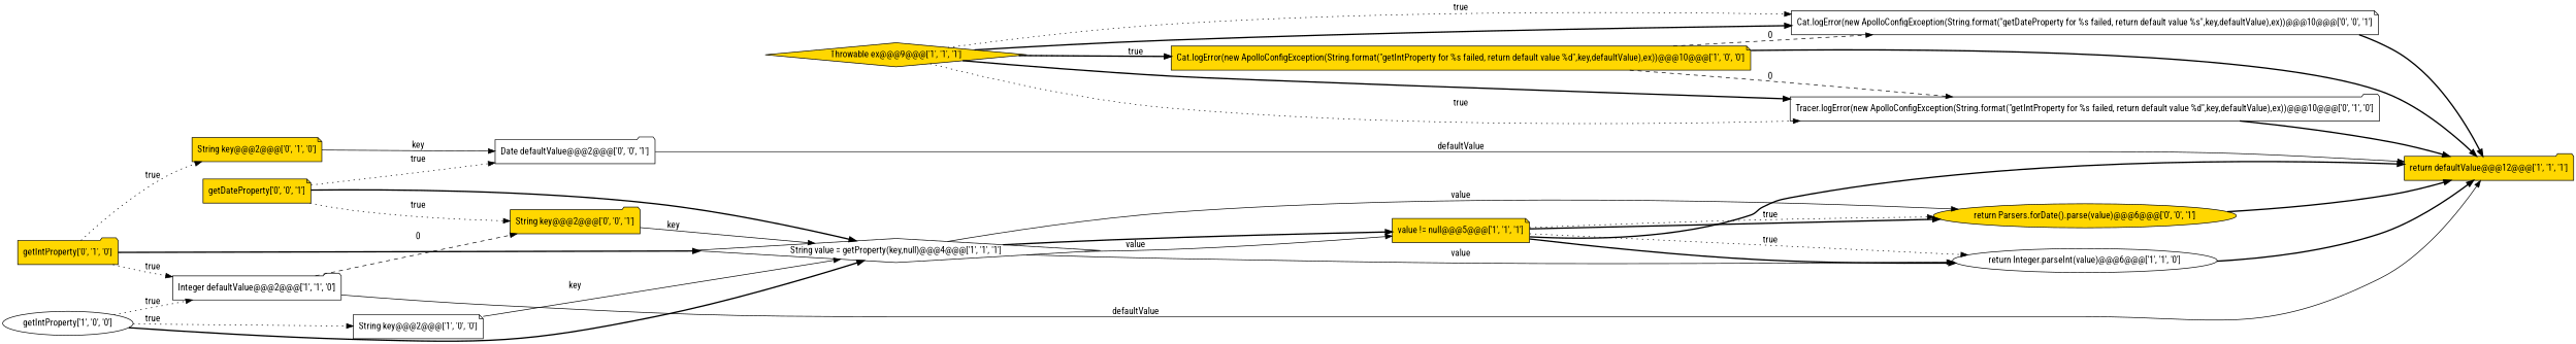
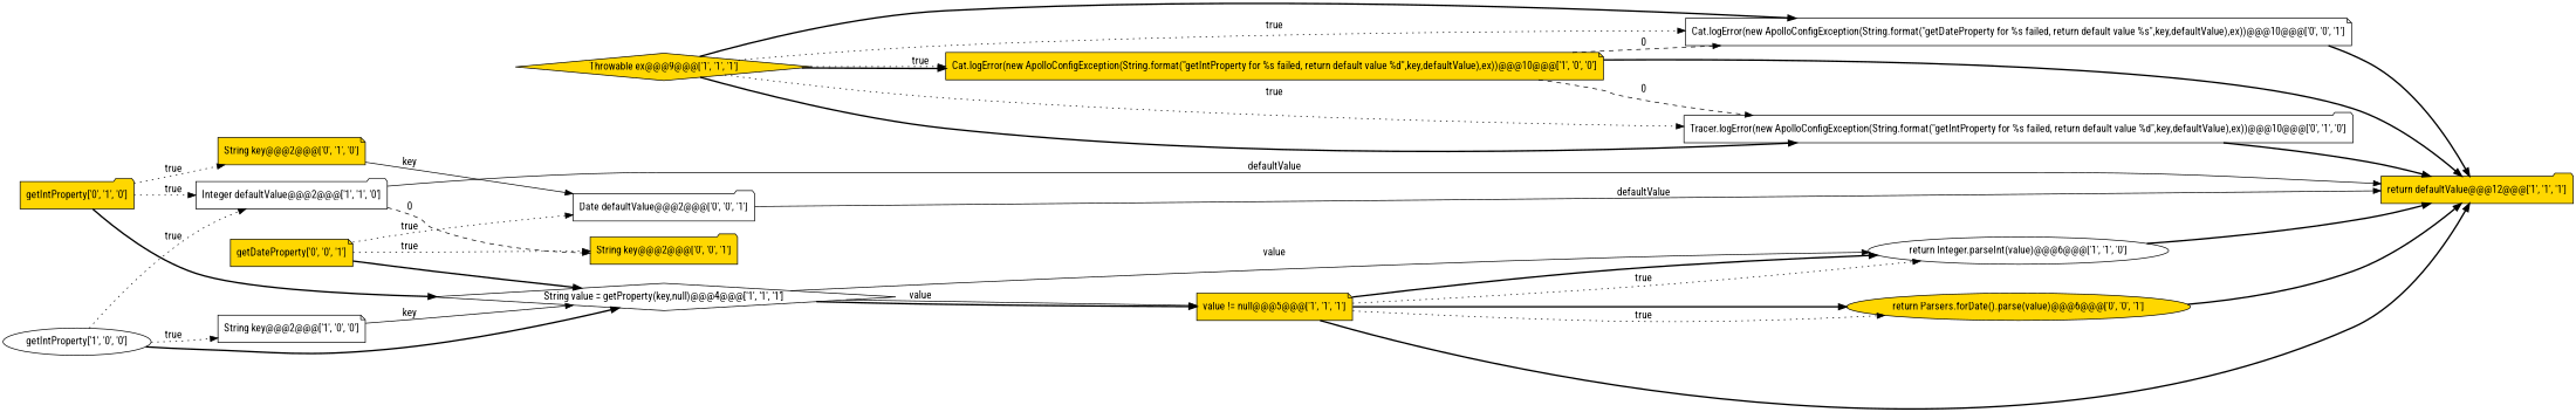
  digraph {
    fontname="Roboto Condensed"
    rankdir=LR
    node [fillcolor=gold fontname="Roboto Condensed" shape=note style=filled]
    edge [fontname="Roboto Condensed" style=bold]
    n1 [label="Cat.logError(new ApolloConfigException(String.format(\"getIntProperty for %s failed, return default value %d\",key,defaultValue),ex))@@@10@@@['1', '0', '0']"]
    n2 [fillcolor=white label="Cat.logError(new ApolloConfigException(String.format(\"getDateProperty for %s failed, return default value %s\",key,defaultValue),ex))@@@10@@@['0', '0', '1']"]
    n3 [fillcolor=white label="Tracer.logError(new ApolloConfigException(String.format(\"getIntProperty for %s failed, return default value %d\",key,defaultValue),ex))@@@10@@@['0', '1', '0']" shape=folder]
    n4 [label="return defaultValue@@@12@@@['1', '1', '1']" shape=folder]
    n5 [fillcolor=white label="Integer defaultValue@@@2@@@['1', '1', '0']" shape=folder]
    n6 [label="String key@@@2@@@['0', '0', '1']" shape=folder]
    n7 [fillcolor=white label="String value = getProperty(key,null)@@@4@@@['1', '1', '1']" shape=diamond]
    n8 [fillcolor=white label="Date defaultValue@@@2@@@['0', '0', '1']" shape=folder]
    n9 [label="return Parsers.forDate().parse(value)@@@6@@@['0', '0', '1']" shape=ellipse]
    n10 [fillcolor=white label="return Integer.parseInt(value)@@@6@@@['1', '1', '0']" shape=ellipse]
    n11 [label="value != null@@@5@@@['1', '1', '1']"]
    n12 [label="getIntProperty['0', '1', '0']" shape=folder]
    n13 [label="String key@@@2@@@['0', '1', '0']"]
    n14 [label="Throwable ex@@@9@@@['1', '1', '1']" shape=diamond]
    n15 [label="getDateProperty['0', '0', '1']"]
    n16 [fillcolor=white label="getIntProperty['1', '0', '0']" shape=ellipse]
    n17 [fillcolor=white label="String key@@@2@@@['1', '0', '0']"]
    n1 -> n2 [label=0 style=dashed]
    n1 -> n3 [label=0 style=dashed]
    n1 -> n4
    n2 -> n4
    n3 -> n4
    n5 -> n4 [label=defaultValue style=solid]
    n5 -> n6 [label=0 style=dashed]
-   n6 -> n7 [label=key style=solid]
-   n7 -> n9 [label=value style=solid]
    n7 -> n10 [label=value style=solid]
    n7 -> n11 [label=value style=solid]
    n7 -> n11
    n8 -> n4 [label=defaultValue style=solid]
    n9 -> n4
    n10 -> n4
    n11 -> n4
    n11 -> n9
    n11 -> n9 [label=true style=dotted]
    n11 -> n10
    n11 -> n10 [label=true style=dotted]
    n12 -> n5 [label=true style=dotted]
    n12 -> n7
    n12 -> n13 [label=true style=dotted]
    n13 -> n8 [label=key style=solid]
    n14 -> n1 [label=true style=dotted]
    n14 -> n1
    n14 -> n2
    n14 -> n2 [label=true style=dotted]
    n14 -> n3 [label=true style=dotted]
    n14 -> n3
    n15 -> n6 [label=true style=dotted]
    n15 -> n7
    n15 -> n8 [label=true style=dotted]
    n16 -> n5 [label=true style=dotted]
    n16 -> n7
    n16 -> n17 [label=true style=dotted]
    n17 -> n7 [label=key style=solid]
  }
